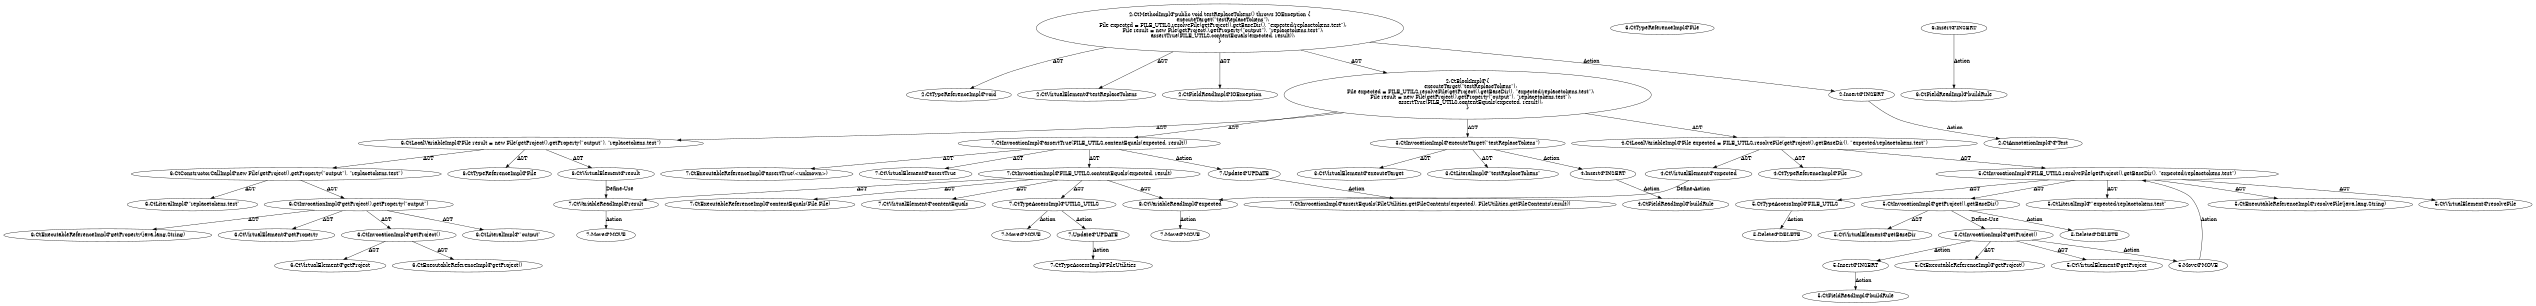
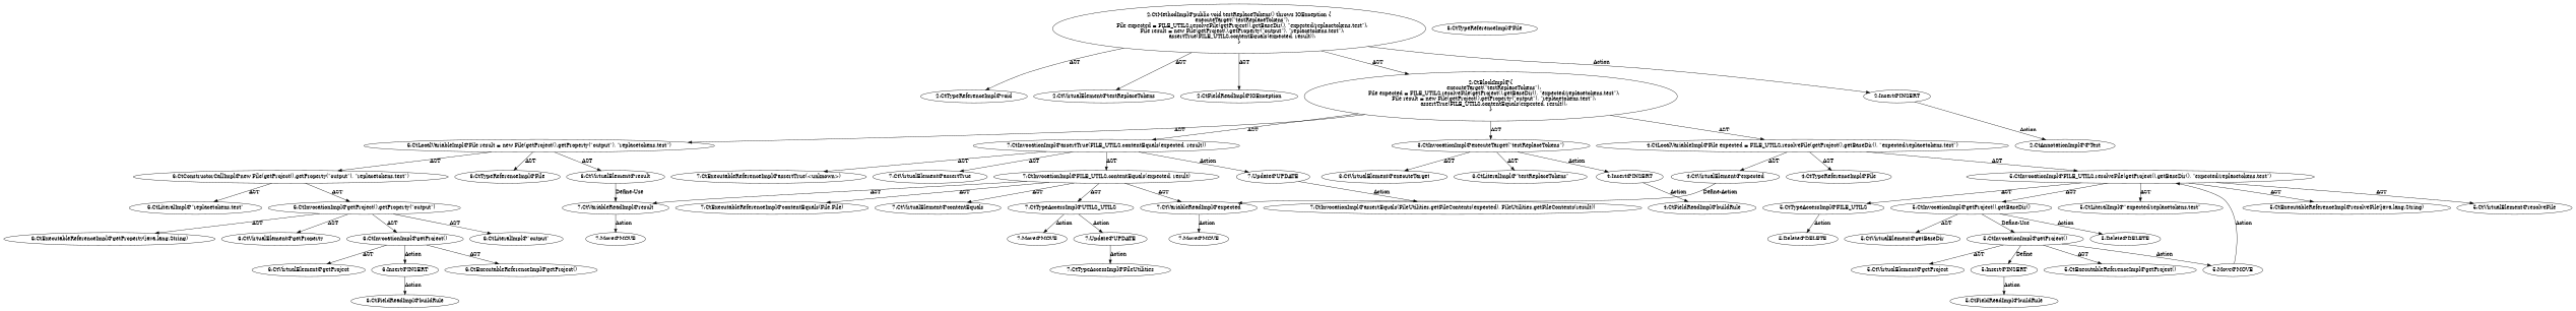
  digraph {
    node [shape=ellipse]
    n1 [label="2:CtTypeReferenceImpl@void"]
    n2 [label="2:CtVirtualElement@testReplaceTokens"]
    n3 [label="2:CtFieldReadImpl@IOException"]
    n4 [label="3:CtVirtualElement@executeTarget"]
    n5 [label="3:CtLiteralImpl@\"testReplaceTokens\""]
    n6 [label="3:CtInvocationImpl@executeTarget(\"testReplaceTokens\")"]
    n7 [label="4:Insert@INSERT"]
    n8 [label="4:CtFieldReadImpl@buildRule"]
    n9 [label="4:CtTypeReferenceImpl@File"]
    n10 [label="5:CtExecutableReferenceImpl@resolveFile(java.lang.String)"]
    n11 [label="5:CtVirtualElement@resolveFile"]
    n12 [label="5:CtTypeAccessImpl@FILE_UTILS"]
    n13 [label="5:Delete@DELETE"]
    n14 [label="5:CtVirtualElement@getBaseDir"]
    n15 [label="5:CtExecutableReferenceImpl@getProject()"]
    n16 [label="5:CtVirtualElement@getProject"]
    n17 [label="5:CtInvocationImpl@getProject()"]
    n18 [label="5:Insert@INSERT"]
    n19 [label="5:Move@MOVE"]
    n20 [label="5:CtFieldReadImpl@buildRule"]
    n21 [label="5:CtInvocationImpl@FILE_UTILS.resolveFile(getProject().getBaseDir(), \"expected/replacetokens.test\")"]
    n22 [label="5:CtInvocationImpl@getProject().getBaseDir()"]
    n23 [label="5:Delete@DELETE"]
    n24 [label="5:CtLiteralImpl@\"expected/replacetokens.test\""]
    n25 [label="4:CtVirtualElement@expected"]
-   n26 [label="8:CtVariableReadImpl@expected"]
+   n26 [label="7:CtVariableReadImpl@expected"]
    n27 [label="7:Move@MOVE"]
    n28 [label="4:CtLocalVariableImpl@File expected = FILE_UTILS.resolveFile(getProject().getBaseDir(), \"expected/replacetokens.test\")"]
    n29 [label="6:CtTypeReferenceImpl@File"]
    n30 [label="6:CtTypeReferenceImpl@File"]
    n31 [label="6:CtExecutableReferenceImpl@getProperty(java.lang.String)"]
    n32 [label="6:CtVirtualElement@getProperty"]
    n33 [label="6:CtExecutableReferenceImpl@getProject()"]
    n34 [label="6:CtVirtualElement@getProject"]
    n35 [label="6:CtInvocationImpl@getProject()"]
    n36 [label="6:Insert@INSERT"]
    n37 [label="6:CtFieldReadImpl@buildRule"]
    n38 [label="6:CtLiteralImpl@\"output\""]
    n39 [label="6:CtInvocationImpl@getProject().getProperty(\"output\")"]
    n40 [label="6:CtLiteralImpl@\"replacetokens.test\""]
    n41 [label="6:CtConstructorCallImpl@new File(getProject().getProperty(\"output\"), \"replacetokens.test\")"]
    n42 [label="6:CtVirtualElement@result"]
    n43 [label="7:CtVariableReadImpl@result"]
    n44 [label="7:Move@MOVE"]
    n45 [label="6:CtLocalVariableImpl@File result = new File(getProject().getProperty(\"output\"), \"replacetokens.test\")"]
    n46 [label="7:CtExecutableReferenceImpl@assertTrue(<unknown>)"]
    n47 [label="7:CtVirtualElement@assertTrue"]
    n48 [label="7:CtExecutableReferenceImpl@contentEquals(File,File)"]
    n49 [label="7:CtVirtualElement@contentEquals"]
    n50 [label="7:CtTypeAccessImpl@UTILS_UTILS"]
    n51 [label="7:Update@UPDATE"]
    n52 [label="7:Move@MOVE"]
    n53 [label="7:CtTypeAccessImpl@FileUtilities"]
    n54 [label="7:CtInvocationImpl@FILE_UTILS.contentEquals(expected, result)"]
    n55 [label="7:CtInvocationImpl@assertTrue(FILE_UTILS.contentEquals(expected, result))"]
    n56 [label="7:Update@UPDATE"]
    n57 [label="7:CtInvocationImpl@assertEquals(FileUtilities.getFileContents(expected), FileUtilities.getFileContents(result))"]
    n58 [label="2:CtBlockImpl@\{\n    executeTarget(\"testReplaceTokens\");\n    File expected = FILE_UTILS.resolveFile(getProject().getBaseDir(), \"expected/replacetokens.test\");\n    File result = new File(getProject().getProperty(\"output\"), \"replacetokens.test\");\n    assertTrue(FILE_UTILS.contentEquals(expected, result));\n\}"]
    n59 [label="2:CtMethodImpl@public void testReplaceTokens() throws IOException \{\n    executeTarget(\"testReplaceTokens\");\n    File expected = FILE_UTILS.resolveFile(getProject().getBaseDir(), \"expected/replacetokens.test\");\n    File result = new File(getProject().getProperty(\"output\"), \"replacetokens.test\");\n    assertTrue(FILE_UTILS.contentEquals(expected, result));\n\}"]
    n60 [label="2:Insert@INSERT"]
    n61 [label="2:CtAnnotationImpl@@Test"]
    n6 -> n4 [label=AST]
    n6 -> n5 [label=AST]
    n6 -> n7 [label=Action]
    n7 -> n8 [label=Action]
    n12 -> n13 [label=Action]
    n17 -> n15 [label=AST]
    n17 -> n16 [label=AST]
-   n17 -> n18 [label=Action]
+   n17 -> n18 [label=Define]
    n17 -> n19 [label=Action]
    n18 -> n20 [label=Action]
    n19 -> n21 [label=Action]
    n21 -> n10 [label=AST]
    n21 -> n11 [label=AST]
    n21 -> n12 [label=AST]
    n21 -> n22 [label=AST]
    n21 -> n24 [label=AST]
    n22 -> n14 [label=AST]
    n22 -> n17 [label="Define-Use"]
    n22 -> n23 [label=Action]
    n25 -> n26 [label="Define-Action"]
    n26 -> n27 [label=Action]
    n28 -> n9 [label=AST]
    n28 -> n21 [label=AST]
    n28 -> n25 [label=AST]
    n35 -> n33 [label=AST]
    n35 -> n34 [label=AST]
+   n35 -> n36 [label=Action]
    n36 -> n37 [label=Action]
    n39 -> n31 [label=AST]
    n39 -> n32 [label=AST]
    n39 -> n35 [label=AST]
    n39 -> n38 [label=AST]
    n41 -> n39 [label=AST]
    n41 -> n40 [label=AST]
    n42 -> n43 [label="Define-Use"]
    n43 -> n44 [label=Action]
    n45 -> n29 [label=AST]
    n45 -> n41 [label=AST]
    n45 -> n42 [label=AST]
    n50 -> n51 [label=Action]
    n50 -> n52 [label=Action]
    n51 -> n53 [label=Action]
    n54 -> n26 [label=AST]
    n54 -> n43 [label=AST]
    n54 -> n48 [label=AST]
    n54 -> n49 [label=AST]
    n54 -> n50 [label=AST]
    n55 -> n46 [label=AST]
    n55 -> n47 [label=AST]
    n55 -> n54 [label=AST]
    n55 -> n56 [label=Action]
    n56 -> n57 [label=Action]
    n58 -> n6 [label=AST]
    n58 -> n28 [label=AST]
    n58 -> n45 [label=AST]
    n58 -> n55 [label=AST]
    n59 -> n1 [label=AST]
    n59 -> n2 [label=AST]
    n59 -> n3 [label=AST]
    n59 -> n58 [label=AST]
    n59 -> n60 [label=Action]
    n60 -> n61 [label=Action]
  }
